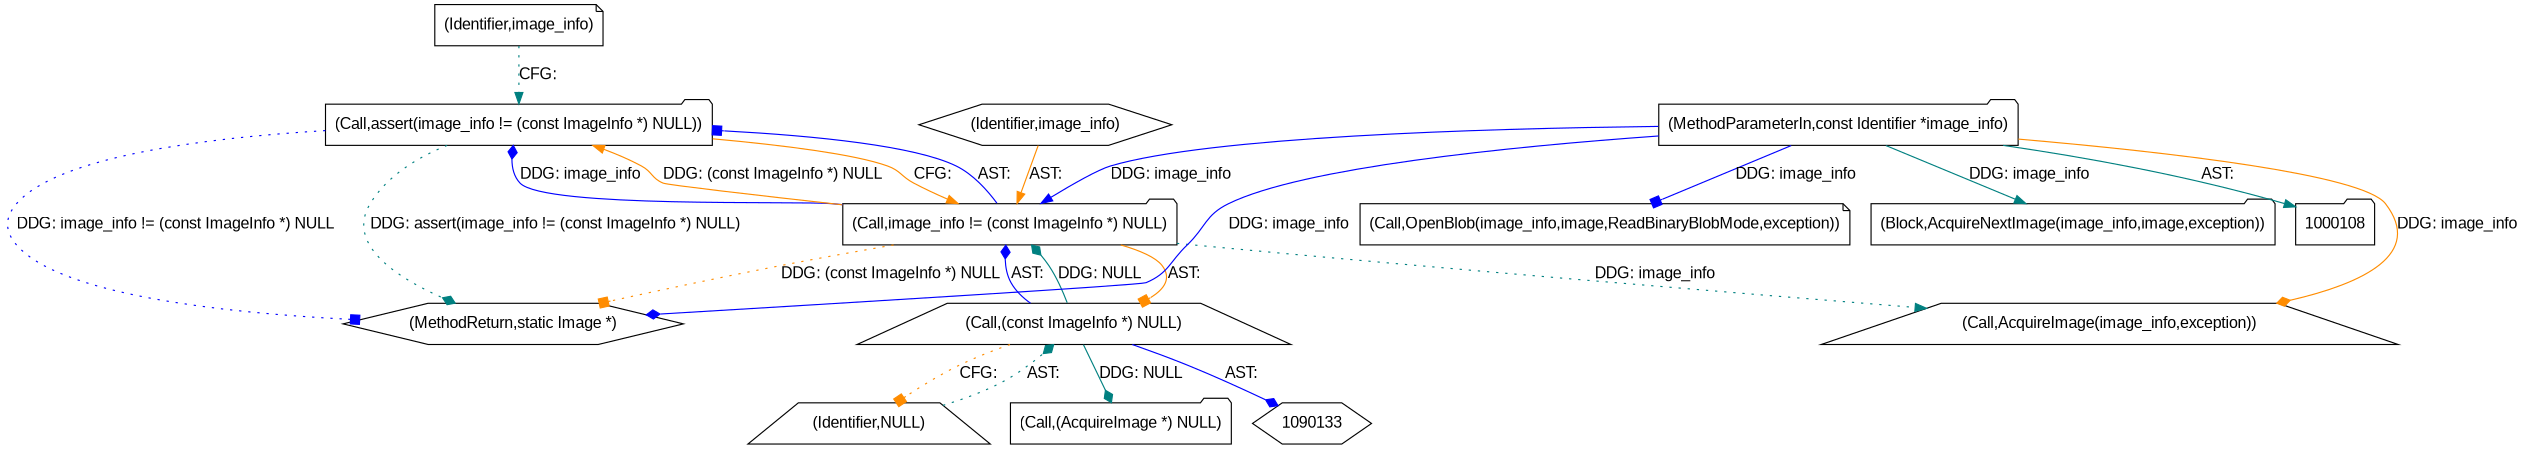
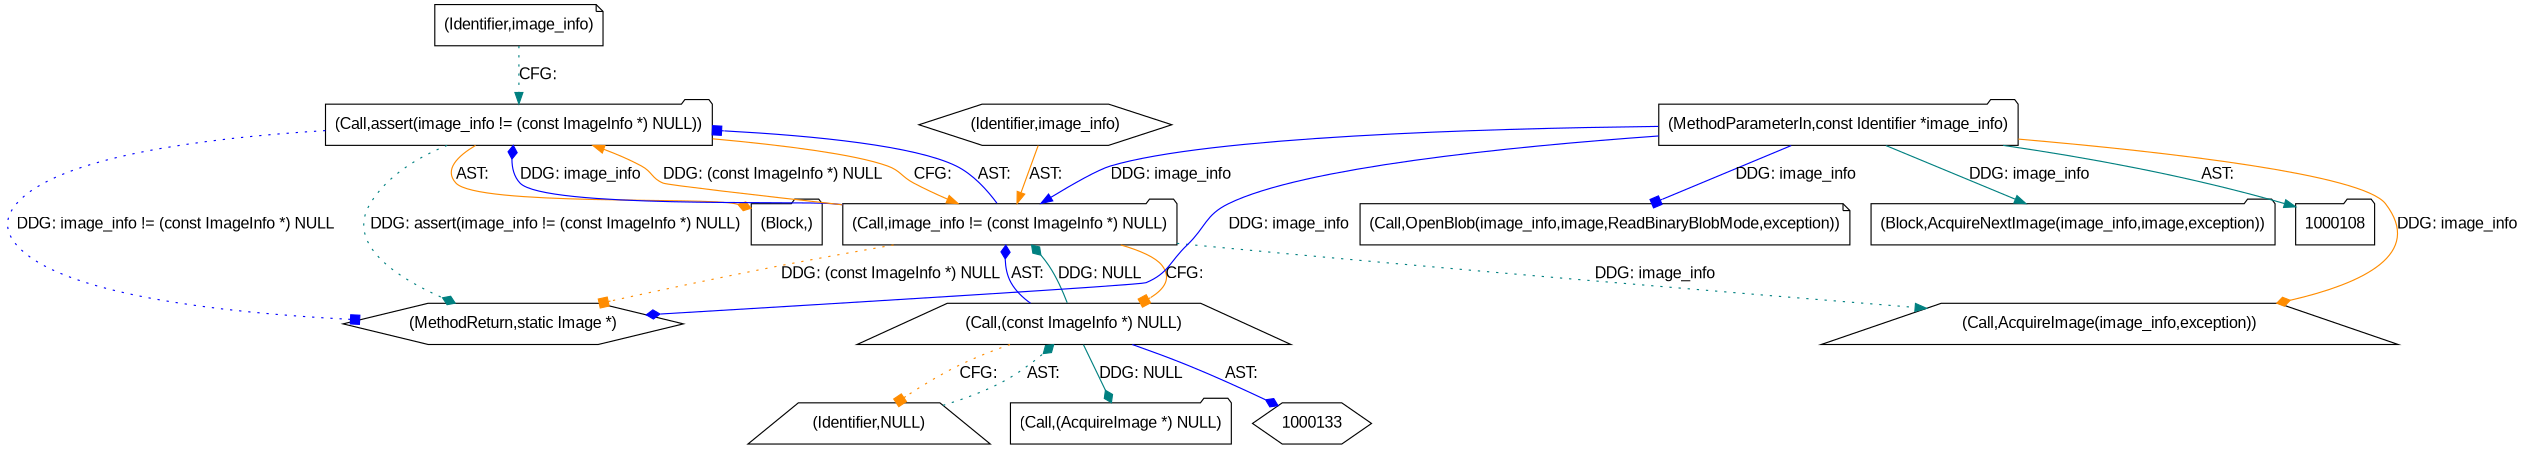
  digraph {
    fontname="Liberation Sans"
    node [fontname="Liberation Sans" shape=folder]
    edge [arrowhead=diamond color=darkorange fontname="Liberation Sans" style=solid]
    n1 [label="(Call,assert(image_info != (const ImageInfo *) NULL))"]
    n2 [label="(Call,image_info != (const ImageInfo *) NULL)"]
    n3 [label="(MethodReturn,static Image *)" shape=hexagon]
+   n4 [label="(Block,)"]
    n5 [label="(Call,(const ImageInfo *) NULL)" shape=trapezium]
    n6 [label="(Call,AcquireImage(image_info,exception))" shape=trapezium]
    n7 [label="(Identifier,NULL)" shape=trapezium]
    n8 [label="(Call,(AcquireImage *) NULL)"]
-   1000133 [shape=hexagon label=1090133]
+   1000133 [shape=hexagon]
    n10 [label="(MethodParameterIn,const Identifier *image_info)"]
    n11 [label="(Call,OpenBlob(image_info,image,ReadBinaryBlobMode,exception))" shape=note]
    n12 [label="(Block,AcquireNextImage(image_info,image,exception))"]
    1000108
    n14 [label="(Identifier,image_info)" shape=hexagon]
    n15 [label="(Identifier,image_info)" shape=note]
    n1 -> n2 [arrowhead=normal label="CFG: "]
    n1 -> n3 [arrowhead=box color=blue label="DDG: image_info != (const ImageInfo *) NULL" style=dotted]
    n1 -> n3 [color=teal label="DDG: assert(image_info != (const ImageInfo *) NULL)" style=dotted]
+   n1 -> n4 [label="AST: "]
    n2 -> n1 [arrowhead=box color=blue label="AST: "]
    n2 -> n1 [color=blue label="DDG: image_info"]
    n2 -> n1 [arrowhead=normal label="DDG: (const ImageInfo *) NULL"]
    n2 -> n3 [arrowhead=box label="DDG: (const ImageInfo *) NULL" style=dotted]
-   n2 -> n5 [arrowhead=box label="AST: "]
+   n2 -> n5 [arrowhead=box label="CFG: "]
    n2 -> n6 [arrowhead=normal color=teal label="DDG: image_info" style=dotted]
    n5 -> n2 [color=blue label="AST: "]
    n5 -> n2 [color=teal label="DDG: NULL"]
    n5 -> n7 [arrowhead=box label="CFG: " style=dotted]
    n5 -> n8 [color=teal label="DDG: NULL"]
    n5 -> 1000133 [color=blue label="AST: "]
    n7 -> n5 [color=teal label="AST: " style=dotted]
    n10 -> n2 [arrowhead=normal color=blue label="DDG: image_info"]
    n10 -> n3 [color=blue label="DDG: image_info"]
    n10 -> n6 [label="DDG: image_info"]
    n10 -> n11 [arrowhead=box color=blue label="DDG: image_info"]
    n10 -> n12 [arrowhead=normal color=teal label="DDG: image_info"]
    n10 -> 1000108 [arrowhead=normal color=teal label="AST: "]
    n14 -> n2 [arrowhead=normal label="AST: "]
    n15 -> n1 [arrowhead=normal color=teal label="CFG: " style=dotted]
  }
